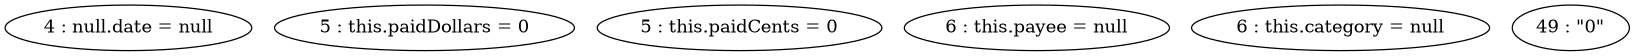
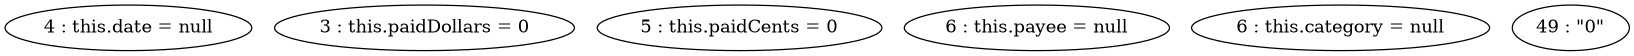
  digraph {
-   "4 : this.date = null" [label="4 : null.date = null"]
-   "5 : this.paidDollars = 0"
+   "4 : this.date = null"
+   "5 : this.paidDollars = 0" [label="3 : this.paidDollars = 0"]
    "5 : this.paidCents = 0"
    "6 : this.payee = null"
    "6 : this.category = null"
    "49 : \"0\""
  }
